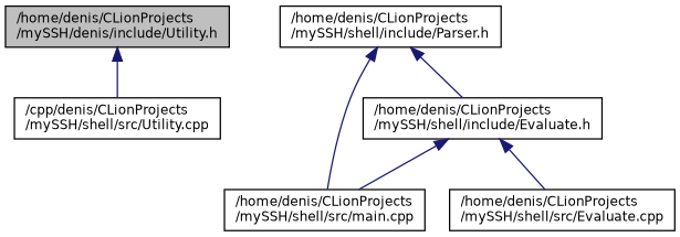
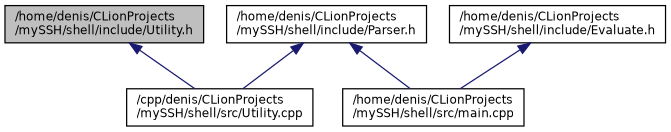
  digraph {
    node [color=black fillcolor=white fontname=Helvetica fontsize=10 shape=record style=filled]
    edge [color=midnightblue dir=back fontname=Helvetica fontsize=10 labelfontname=Helvetica labelfontsize=10 style=solid]
-   n1 [fillcolor=grey75 fontcolor=black height=0.2 label="/home/denis/CLionProjects\l/mySSH/denis/include/Utility.h" width=0.4]
+   n1 [fillcolor=grey75 fontcolor=black height=0.2 label="/home/denis/CLionProjects\l/mySSH/shell/include/Utility.h" width=0.4]
    n2 [height=0.2 label="/cpp/denis/CLionProjects\l/mySSH/shell/src/Utility.cpp" width=0.4]
    n3 [height=0.2 label="/home/denis/CLionProjects\l/mySSH/shell/include/Parser.h" width=0.4]
    n4 [height=0.2 label="/home/denis/CLionProjects\l/mySSH/shell/include/Evaluate.h" width=0.4]
    n5 [height=0.2 label="/home/denis/CLionProjects\l/mySSH/shell/src/main.cpp" width=0.4]
-   n6 [height=0.2 label="/home/denis/CLionProjects\l/mySSH/shell/src/Evaluate.cpp" width=0.4]
    n1 -> n2
-   n3 -> n4
+   n3 -> n2
    n3 -> n5
    n4 -> n5
-   n4 -> n6
  }
